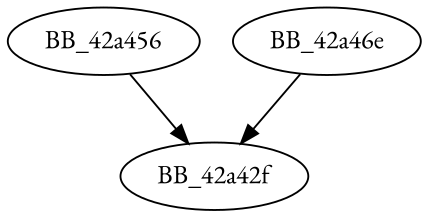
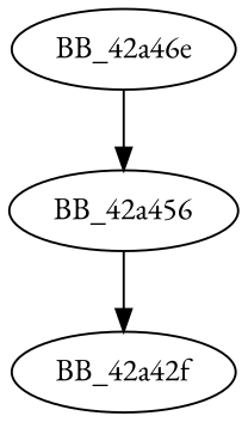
  digraph {
    fontname="EB Garamond"
    node [fontname="EB Garamond"]
    edge [fontname="EB Garamond"]
    n1 [label=BB_42a42f]
    BB_42a456
    BB_42a46e
    BB_42a456 -> n1
-   BB_42a46e -> n1
+   BB_42a46e -> BB_42a456
  }
